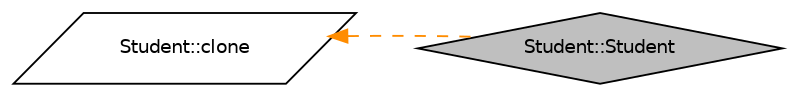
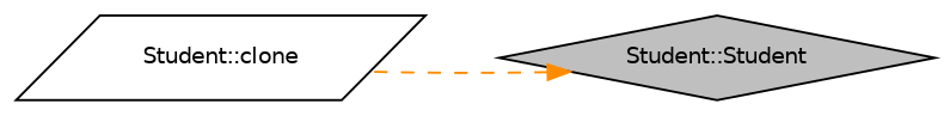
  digraph {
    rankdir=RL
    node [color=black fontname=Helvetica fontsize=10 style=filled]
    n1 [fillcolor=grey75 fontcolor=black height=0.2 label="Student::Student" shape=diamond width=0.4]
    n2 [fillcolor=white height=0.2 label="Student::clone" shape=parallelogram width=0.4]
-   n2 -> n1 [color=darkorange dir=back fontname=Helvetica fontsize=10 labelfontname=Helvetica labelfontsize=10 style=dashed]
+   n1 -> n2 [color=darkorange dir=back fontname=Helvetica fontsize=10 labelfontname=Helvetica labelfontsize=10 style=dashed]
  }
